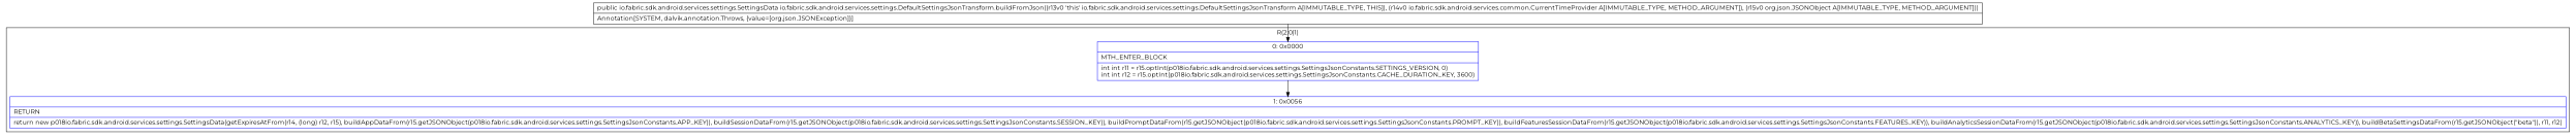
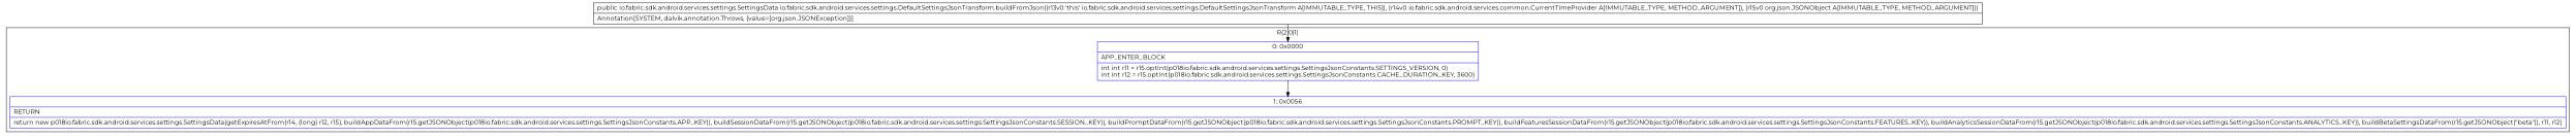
  digraph {
    fontname=Montserrat
    node [color=blue shape=record fontname=Montserrat]
    edge [fontname=Montserrat]
-   n1 [label="{0\:\ 0x0000|MTH_ENTER_BLOCK\l|int int r11 = r15.optInt(p018io.fabric.sdk.android.services.settings.SettingsJsonConstants.SETTINGS_VERSION, 0)\lint int r12 = r15.optInt(p018io.fabric.sdk.android.services.settings.SettingsJsonConstants.CACHE_DURATION_KEY, 3600)\l}"]
+   n1 [label="{0\:\ 0x0000|APP_ENTER_BLOCK\l|int int r11 = r15.optInt(p018io.fabric.sdk.android.services.settings.SettingsJsonConstants.SETTINGS_VERSION, 0)\lint int r12 = r15.optInt(p018io.fabric.sdk.android.services.settings.SettingsJsonConstants.CACHE_DURATION_KEY, 3600)\l}"]
    n2 [label="{1\:\ 0x0056|RETURN\l|return new p018io.fabric.sdk.android.services.settings.SettingsData(getExpiresAtFrom(r14, (long) r12, r15), buildAppDataFrom(r15.getJSONObject(p018io.fabric.sdk.android.services.settings.SettingsJsonConstants.APP_KEY)), buildSessionDataFrom(r15.getJSONObject(p018io.fabric.sdk.android.services.settings.SettingsJsonConstants.SESSION_KEY)), buildPromptDataFrom(r15.getJSONObject(p018io.fabric.sdk.android.services.settings.SettingsJsonConstants.PROMPT_KEY)), buildFeaturesSessionDataFrom(r15.getJSONObject(p018io.fabric.sdk.android.services.settings.SettingsJsonConstants.FEATURES_KEY)), buildAnalyticsSessionDataFrom(r15.getJSONObject(p018io.fabric.sdk.android.services.settings.SettingsJsonConstants.ANALYTICS_KEY)), buildBetaSettingsDataFrom(r15.getJSONObject(\"beta\")), r11, r12)\l}"]
    n3 [label="{public io.fabric.sdk.android.services.settings.SettingsData io.fabric.sdk.android.services.settings.DefaultSettingsJsonTransform.buildFromJson((r13v0 'this' io.fabric.sdk.android.services.settings.DefaultSettingsJsonTransform A[IMMUTABLE_TYPE, THIS]), (r14v0 io.fabric.sdk.android.services.common.CurrentTimeProvider A[IMMUTABLE_TYPE, METHOD_ARGUMENT]), (r15v0 org.json.JSONObject A[IMMUTABLE_TYPE, METHOD_ARGUMENT]))  | Annotation[SYSTEM, dalvik.annotation.Throws, \{value=[org.json.JSONException]\}]\l}" color=""]
    subgraph cluster_1 {
      label="R(2:0|1)"
      n1
      n2
    }
    n1 -> n2
    n3 -> n1
  }
